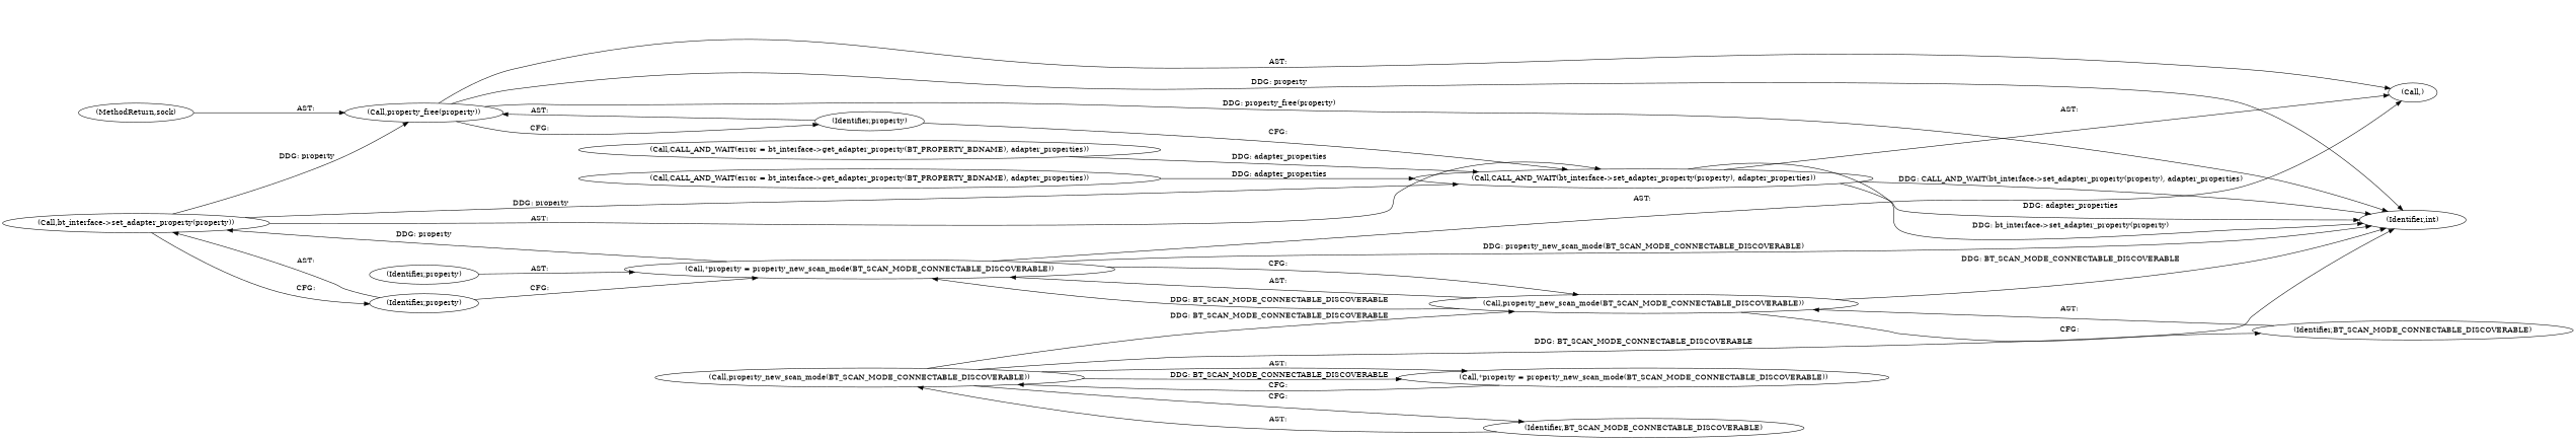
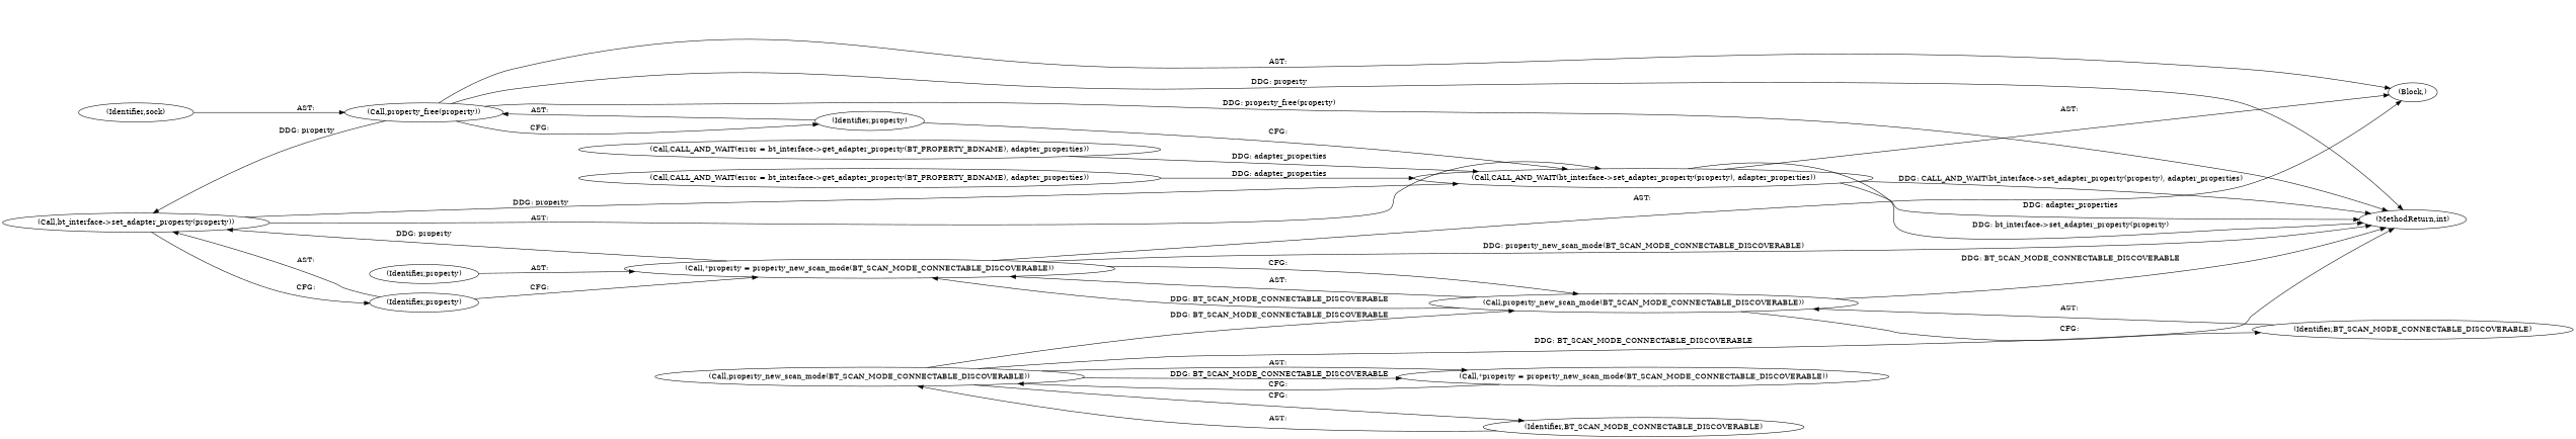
  digraph {
    rankdir=LR
    n1 [label="(Call,bt_interface->set_adapter_property(property))"]
    n2 [label="(Call,CALL_AND_WAIT(bt_interface->set_adapter_property(property), adapter_properties))"]
    n3 [label="(Call,property_free(property))"]
    n4 [label="(Identifier,property)"]
-   n5 [label="(Identifier,int)"]
-   n6 [label="(Call,)"]
+   n5 [label="(MethodReturn,int)"]
+   n6 [label="(Block,)"]
    n7 [label="(Identifier,property)"]
    n8 [label="(Call,*property = property_new_scan_mode(BT_SCAN_MODE_CONNECTABLE_DISCOVERABLE))"]
    n9 [label="(Call,property_new_scan_mode(BT_SCAN_MODE_CONNECTABLE_DISCOVERABLE))"]
    n10 [label="(Identifier,BT_SCAN_MODE_CONNECTABLE_DISCOVERABLE)"]
    n11 [label="(Call,property_new_scan_mode(BT_SCAN_MODE_CONNECTABLE_DISCOVERABLE))"]
    n12 [label="(Call,*property = property_new_scan_mode(BT_SCAN_MODE_CONNECTABLE_DISCOVERABLE))"]
    n13 [label="(Identifier,BT_SCAN_MODE_CONNECTABLE_DISCOVERABLE)"]
    n14 [label="(Call,CALL_AND_WAIT(error = bt_interface->get_adapter_property(BT_PROPERTY_BDNAME), adapter_properties))"]
    n15 [label="(Call,CALL_AND_WAIT(error = bt_interface->get_adapter_property(BT_PROPERTY_BDNAME), adapter_properties))"]
-   n16 [label="(MethodReturn,sock)"]
+   n16 [label="(Identifier,sock)"]
    n17 [label="(Identifier,property)"]
    n1 -> n2 [label="AST: "]
    n1 -> n2 [label="DDG: property"]
-   n1 -> n3 [label="DDG: property"]
+   n3 -> n1 [label="DDG: property"]
    n1 -> n4 [label="CFG: "]
    n2 -> n5 [label="DDG: bt_interface->set_adapter_property(property)"]
    n2 -> n5 [label="DDG: CALL_AND_WAIT(bt_interface->set_adapter_property(property), adapter_properties)"]
    n2 -> n5 [label="DDG: adapter_properties"]
    n2 -> n6 [label="AST: "]
    n3 -> n5 [label="DDG: property"]
    n3 -> n5 [label="DDG: property_free(property)"]
    n3 -> n6 [label="AST: "]
    n3 -> n7 [label="CFG: "]
    n4 -> n1 [label="AST: "]
    n4 -> n8 [label="CFG: "]
    n7 -> n2 [label="CFG: "]
    n7 -> n3 [label="AST: "]
    n8 -> n1 [label="DDG: property"]
    n8 -> n5 [label="DDG: property_new_scan_mode(BT_SCAN_MODE_CONNECTABLE_DISCOVERABLE)"]
    n8 -> n6 [label="AST: "]
    n8 -> n9 [label="CFG: "]
    n9 -> n5 [label="DDG: BT_SCAN_MODE_CONNECTABLE_DISCOVERABLE"]
    n9 -> n8 [label="AST: "]
    n9 -> n8 [label="DDG: BT_SCAN_MODE_CONNECTABLE_DISCOVERABLE"]
    n9 -> n10 [label="CFG: "]
    n10 -> n9 [label="AST: "]
    n11 -> n5 [label="DDG: BT_SCAN_MODE_CONNECTABLE_DISCOVERABLE"]
    n11 -> n9 [label="DDG: BT_SCAN_MODE_CONNECTABLE_DISCOVERABLE"]
    n11 -> n12 [label="AST: "]
    n11 -> n12 [label="DDG: BT_SCAN_MODE_CONNECTABLE_DISCOVERABLE"]
    n11 -> n13 [label="CFG: "]
    n12 -> n11 [label="CFG: "]
    n13 -> n11 [label="AST: "]
    n14 -> n2 [label="DDG: adapter_properties"]
    n15 -> n2 [label="DDG: adapter_properties"]
    n16 -> n3 [label="AST: "]
    n17 -> n8 [label="AST: "]
  }
